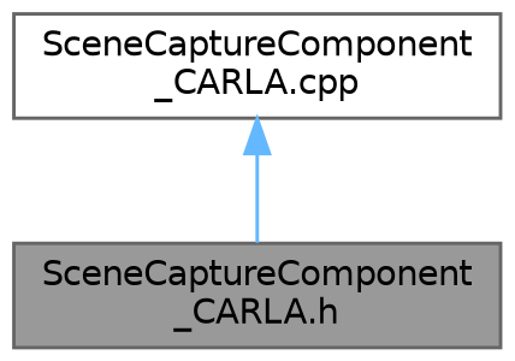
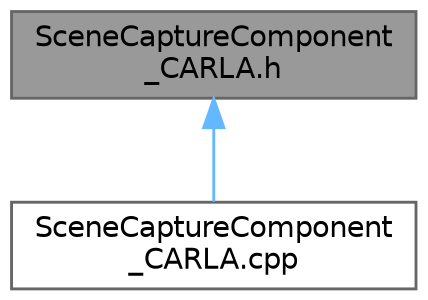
  digraph {
    node [fontname=Helvetica fontsize=10 shape=box style=filled]
    n1 [color=gray40 fillcolor=grey60 fontcolor=black height=0.2 label="SceneCaptureComponent\l_CARLA.h" width=0.4]
    n2 [color=grey40 fillcolor=white height=0.2 label="SceneCaptureComponent\l_CARLA.cpp" width=0.4]
-   n2 -> n1 [color=steelblue1 dir=back fontname=Helvetica fontsize=10 labelfontname=Helvetica labelfontsize=10 style=solid]
+   n1 -> n2 [color=steelblue1 dir=back fontname=Helvetica fontsize=10 labelfontname=Helvetica labelfontsize=10 style=solid]
  }
